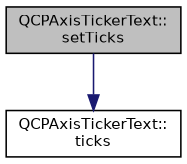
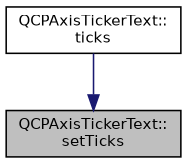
  digraph {
    rankdir=TB
    node [color=black fontname=Helvetica fontsize=10 shape=record style=filled]
    n1 [fillcolor=grey75 fontcolor=black height=0.2 label="QCPAxisTickerText::\lsetTicks" width=0.4]
    n2 [fillcolor=white height=0.2 label="QCPAxisTickerText::\lticks" width=0.4]
-   n1 -> n2 [color=midnightblue fontname=Helvetica fontsize=10 labelfontname=Helvetica labelfontsize=10 style=solid]
+   n2 -> n1 [color=midnightblue fontname=Helvetica fontsize=10 labelfontname=Helvetica labelfontsize=10 style=solid]
  }
